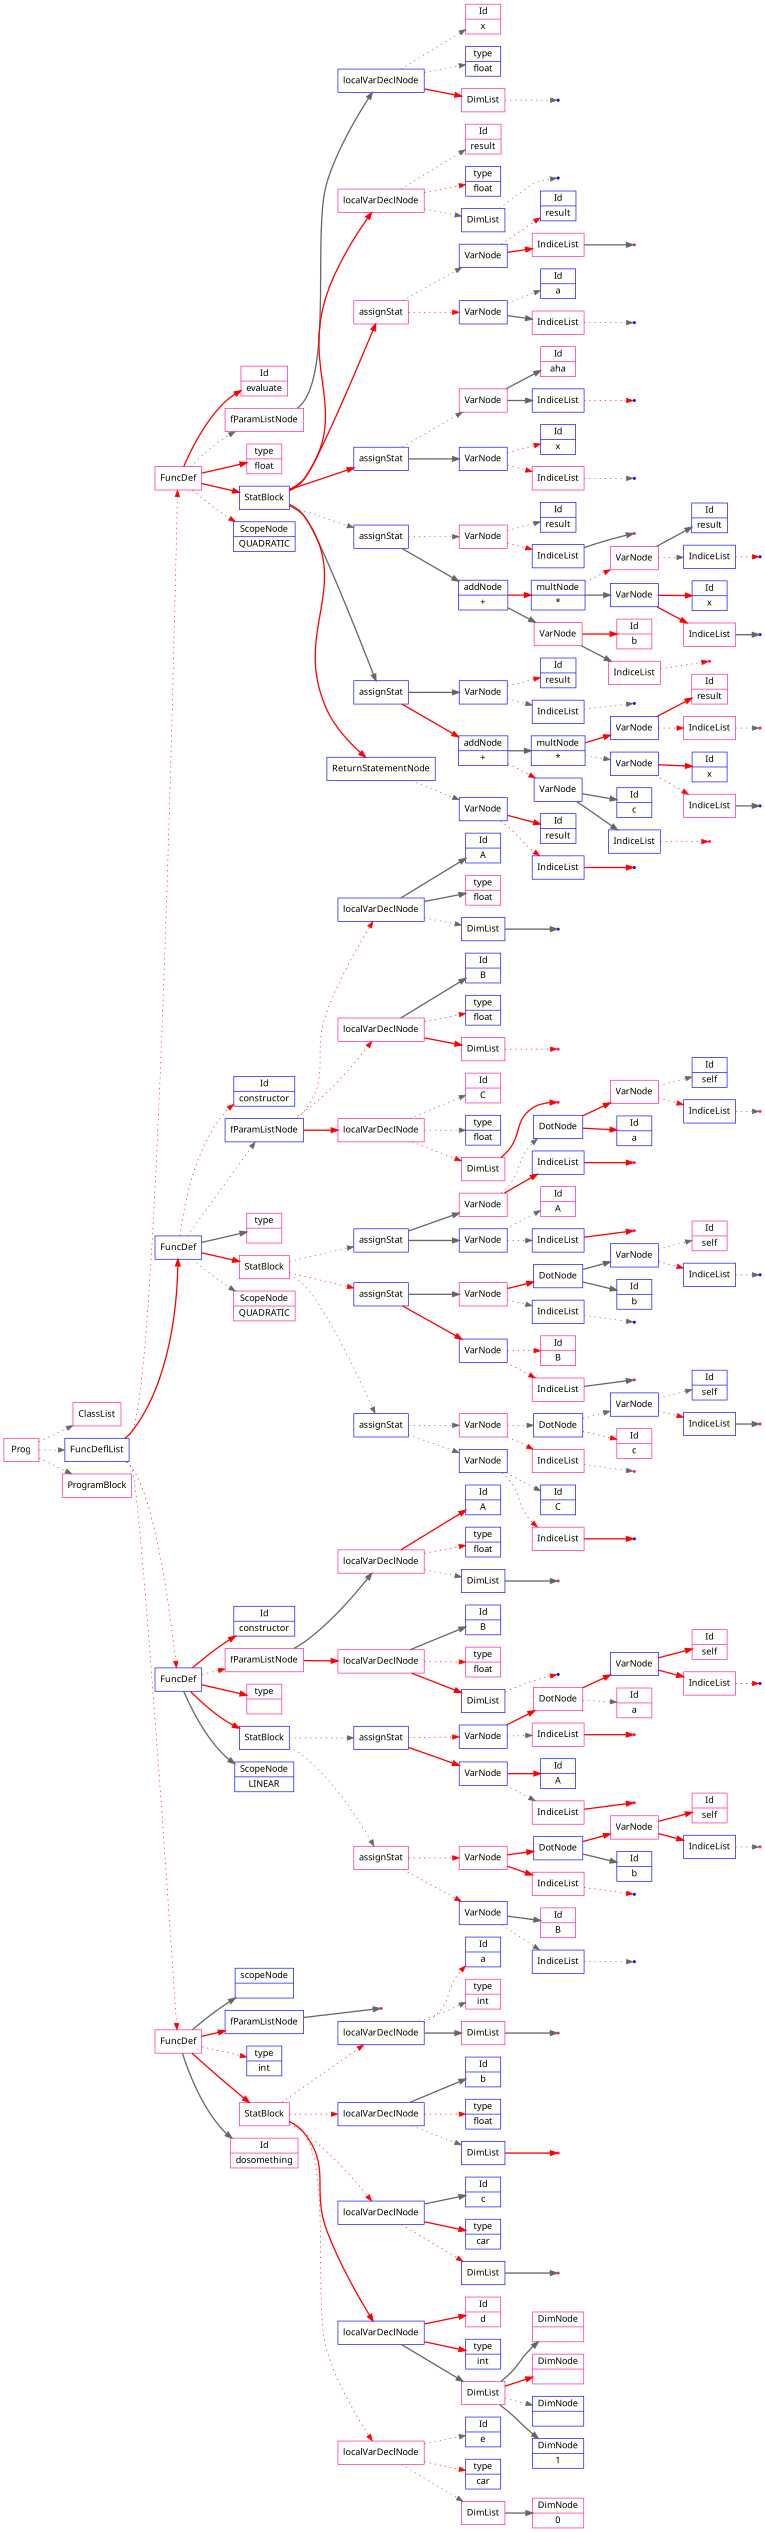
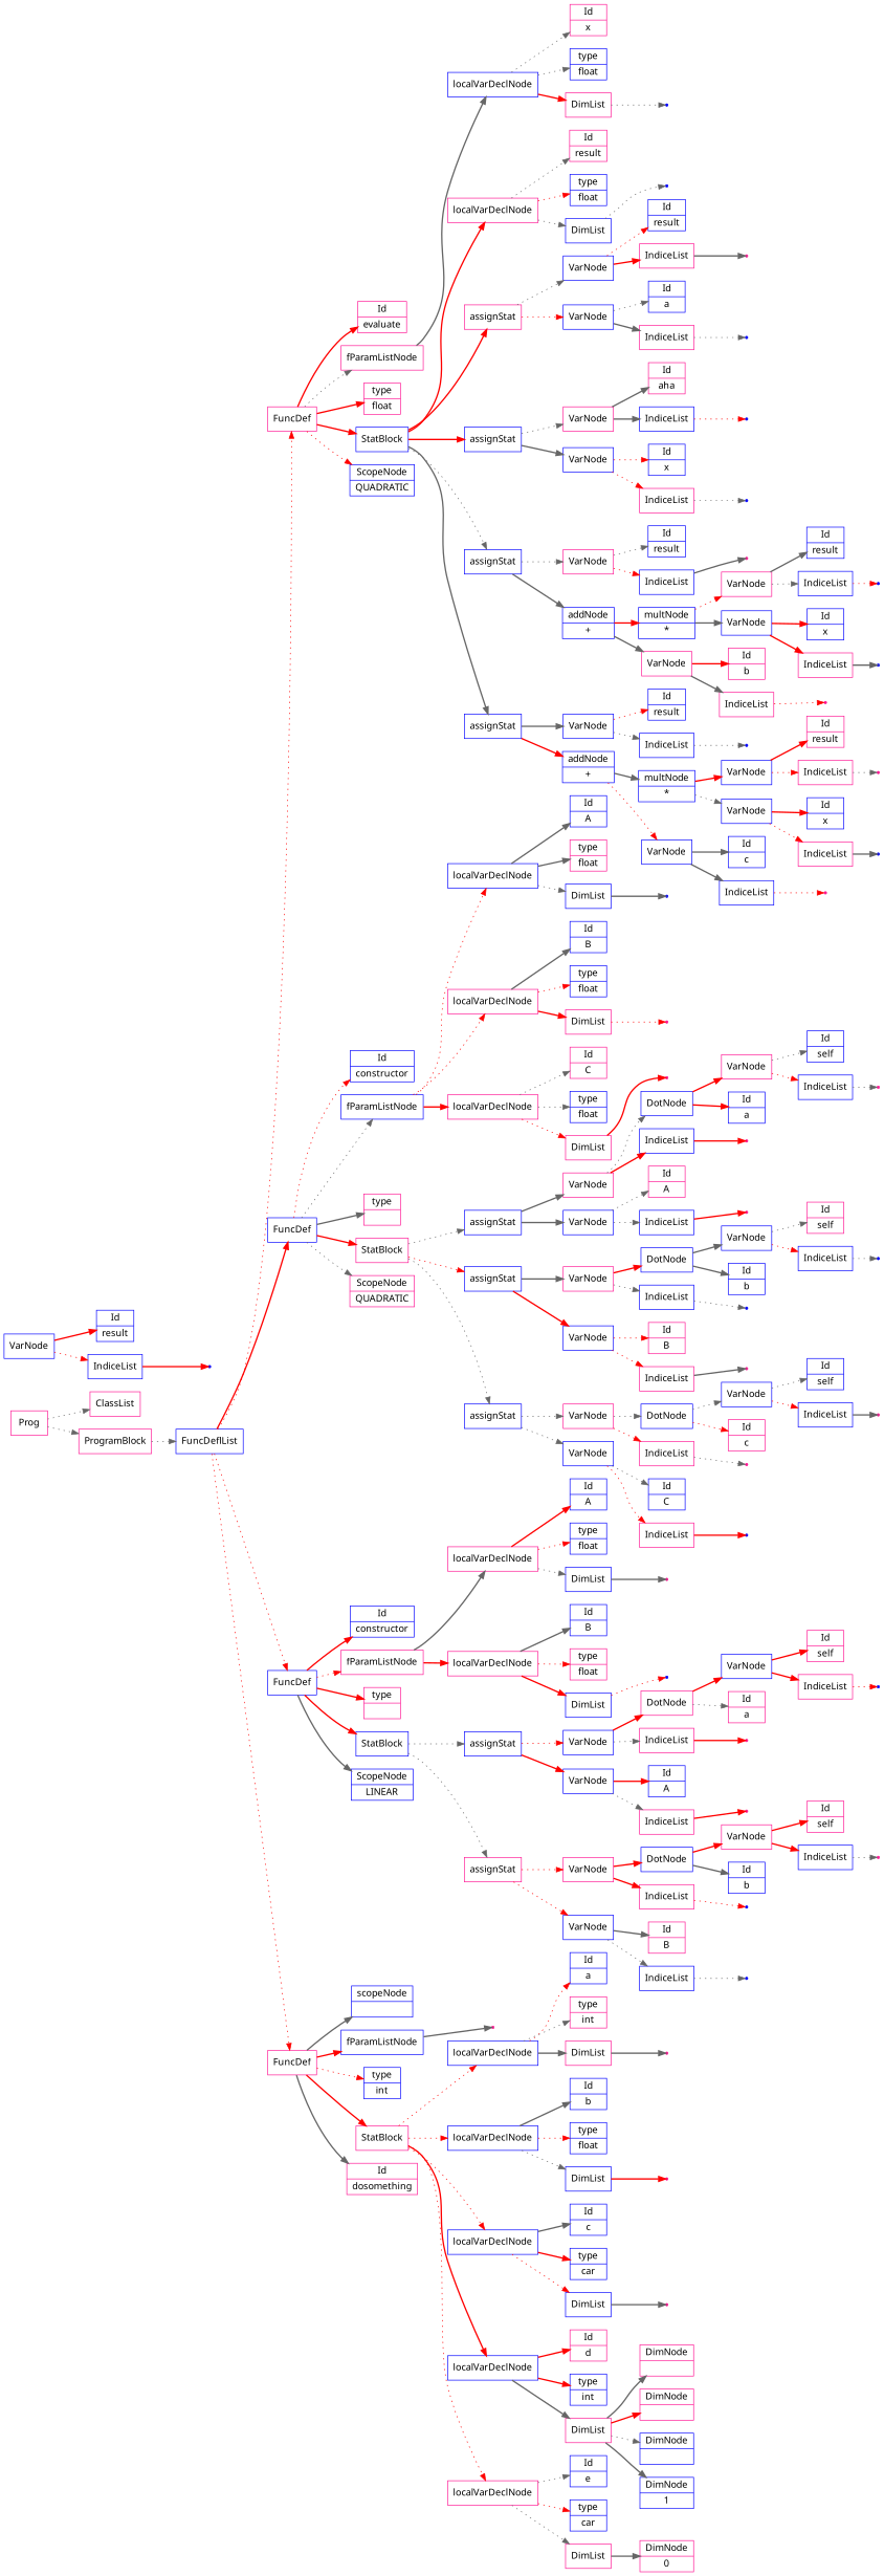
  digraph {
    ordering=out
    rankdir=LR
    splines=spline
    node [color=blue fontname=Sans shape=record]
    edge [color=red style=dotted]
    n1 [color=deeppink label="Id|evaluate"]
    n2 [color=deeppink label="Id|x"]
    n3 [label="type|float"]
    none6 [shape=point]
    n5 [color=deeppink label=DimList]
    n6 [label=localVarDeclNode]
    n7 [color=deeppink label=fParamListNode]
    n8 [color=deeppink label="type|float"]
    n9 [color=deeppink label="Id|result"]
    n10 [label="type|float"]
    none15 [shape=point]
    n12 [label=DimList]
    n13 [color=deeppink label=localVarDeclNode]
    n14 [label="Id|result"]
    none20 [color=deeppink shape=point]
    n16 [color=deeppink label=IndiceList]
    n17 [label=VarNode]
    n18 [label="Id|a"]
    none25 [shape=point]
    n20 [color=deeppink label=IndiceList]
    n21 [label=VarNode]
    n22 [color=deeppink label=assignStat]
    n23 [color=deeppink label="Id|aha"]
    none31 [shape=point]
    n25 [label=IndiceList]
    n26 [color=deeppink label=VarNode]
    n27 [label="Id|x"]
    none36 [shape=point]
    n29 [color=deeppink label=IndiceList]
    n30 [label=VarNode]
    n31 [label=assignStat]
    n32 [label="Id|result"]
    none42 [color=deeppink shape=point]
    n34 [label=IndiceList]
    n35 [color=deeppink label=VarNode]
    n36 [label="Id|result"]
    none47 [shape=point]
    n38 [label=IndiceList]
    n39 [color=deeppink label=VarNode]
    n40 [label="multNode|*"]
    n41 [label=VarNode]
    n42 [label="Id|x"]
    n43 [color=deeppink label=IndiceList]
    none53 [shape=point]
    n45 [label="addNode|+"]
    n46 [color=deeppink label=VarNode]
    n47 [color=deeppink label="Id|b"]
    n48 [color=deeppink label=IndiceList]
    none59 [color=deeppink shape=point]
    n50 [label=assignStat]
    n51 [label="Id|result"]
    none65 [shape=point]
    n53 [label=IndiceList]
    n54 [label=VarNode]
    n55 [color=deeppink label="Id|result"]
    none70 [color=deeppink shape=point]
    n57 [color=deeppink label=IndiceList]
    n58 [label=VarNode]
    n59 [label="multNode|*"]
    n60 [label=VarNode]
    n61 [label="Id|x"]
    n62 [color=deeppink label=IndiceList]
    none76 [shape=point]
    n64 [label="addNode|+"]
    n65 [label=VarNode]
    n66 [label="Id|c"]
    n67 [label=IndiceList]
    none82 [color=deeppink shape=point]
    n69 [label=assignStat]
    n70 [label="Id|result"]
    none88 [shape=point]
    n72 [label=IndiceList]
    n73 [label=VarNode]
-   n74 [label=ReturnStatementNode]
    n75 [label=StatBlock]
    n76 [color=deeppink label=FuncDef]
    n77 [label="ScopeNode|QUADRATIC"]
    n78 [label="Id|constructor"]
    n79 [label="Id|A"]
    n80 [color=deeppink label="type|float"]
    none100 [shape=point]
    n82 [label=DimList]
    n83 [label=localVarDeclNode]
    n84 [label="Id|B"]
    n85 [label="type|float"]
    none106 [color=deeppink shape=point]
    n87 [color=deeppink label=DimList]
    n88 [color=deeppink label=localVarDeclNode]
    n89 [color=deeppink label="Id|C"]
    n90 [label="type|float"]
    none112 [color=deeppink shape=point]
    n92 [color=deeppink label=DimList]
    n93 [color=deeppink label=localVarDeclNode]
    n94 [label=fParamListNode]
    n95 [color=deeppink label="type| "]
    n96 [label="Id|self"]
    none120 [color=deeppink shape=point]
    n98 [label=IndiceList]
    n99 [color=deeppink label=VarNode]
    n100 [label="Id|a"]
    n101 [label=DotNode]
    none126 [color=deeppink shape=point]
    n103 [label=IndiceList]
    n104 [color=deeppink label=VarNode]
    n105 [color=deeppink label="Id|A"]
    none131 [color=deeppink shape=point]
    n107 [label=IndiceList]
    n108 [label=VarNode]
    n109 [label=assignStat]
    n110 [color=deeppink label="Id|self"]
    none137 [shape=point]
    n112 [label=IndiceList]
    n113 [label=VarNode]
    n114 [label="Id|b"]
    n115 [label=DotNode]
    none143 [shape=point]
    n117 [label=IndiceList]
    n118 [color=deeppink label=VarNode]
    n119 [color=deeppink label="Id|B"]
    none148 [color=deeppink shape=point]
    n121 [color=deeppink label=IndiceList]
    n122 [label=VarNode]
    n123 [label=assignStat]
    n124 [label="Id|self"]
    none154 [color=deeppink shape=point]
    n126 [label=IndiceList]
    n127 [label=VarNode]
    n128 [color=deeppink label="Id|c"]
    n129 [label=DotNode]
    none160 [color=deeppink shape=point]
    n131 [color=deeppink label=IndiceList]
    n132 [color=deeppink label=VarNode]
    n133 [label="Id|C"]
    none165 [shape=point]
    n135 [color=deeppink label=IndiceList]
    n136 [label=VarNode]
    n137 [label=assignStat]
    n138 [color=deeppink label=StatBlock]
    n139 [label=FuncDef]
    n140 [color=deeppink label="ScopeNode|QUADRATIC"]
    n141 [label="Id|constructor"]
    n142 [label="Id|A"]
    n143 [label="type|float"]
    none177 [color=deeppink shape=point]
    n145 [label=DimList]
    n146 [color=deeppink label=localVarDeclNode]
    n147 [label="Id|B"]
    n148 [color=deeppink label="type|float"]
    none183 [shape=point]
    n150 [label=DimList]
    n151 [color=deeppink label=localVarDeclNode]
    n152 [color=deeppink label=fParamListNode]
    n153 [color=deeppink label="type| "]
    n154 [color=deeppink label="Id|self"]
    none191 [shape=point]
    n156 [color=deeppink label=IndiceList]
    n157 [label=VarNode]
    n158 [color=deeppink label="Id|a"]
    n159 [color=deeppink label=DotNode]
    none197 [color=deeppink shape=point]
    n161 [color=deeppink label=IndiceList]
    n162 [label=VarNode]
    n163 [label="Id|A"]
    none202 [color=deeppink shape=point]
    n165 [color=deeppink label=IndiceList]
    n166 [label=VarNode]
    n167 [label=assignStat]
    n168 [color=deeppink label="Id|self"]
    none208 [color=deeppink shape=point]
    n170 [label=IndiceList]
    n171 [color=deeppink label=VarNode]
    n172 [label="Id|b"]
    n173 [label=DotNode]
    none214 [shape=point]
    n175 [color=deeppink label=IndiceList]
    n176 [color=deeppink label=VarNode]
    n177 [color=deeppink label="Id|B"]
    none219 [shape=point]
    n179 [label=IndiceList]
    n180 [label=VarNode]
    n181 [color=deeppink label=assignStat]
    n182 [label=StatBlock]
    n183 [label=FuncDef]
    n184 [label="ScopeNode|LINEAR"]
    n185 [label="scopeNode| "]
    none228 [color=deeppink shape=point]
    n187 [label=fParamListNode]
    n188 [label="type|int"]
    n189 [label="Id|a"]
    n190 [color=deeppink label="type|int"]
    none235 [color=deeppink shape=point]
    n192 [color=deeppink label=DimList]
    n193 [label=localVarDeclNode]
    n194 [label="Id|b"]
    n195 [label="type|float"]
    none241 [color=deeppink shape=point]
    n197 [label=DimList]
    n198 [label=localVarDeclNode]
    n199 [label="Id|c"]
    n200 [label="type|car"]
    none247 [color=deeppink shape=point]
    n202 [label=DimList]
    n203 [label=localVarDeclNode]
    n204 [color=deeppink label="Id|d"]
    n205 [label="type|int"]
    n206 [color=deeppink label="DimNode|"]
    n207 [color=deeppink label="DimNode|"]
    n208 [label="DimNode|"]
    n209 [label="DimNode|1"]
    n210 [color=deeppink label=DimList]
    n211 [label=localVarDeclNode]
    n212 [label="Id|e"]
    n213 [label="type|car"]
    n214 [color=deeppink label="DimNode|0"]
    n215 [color=deeppink label=DimList]
    n216 [color=deeppink label=localVarDeclNode]
    n217 [color=deeppink label=StatBlock]
    n218 [color=deeppink label=FuncDef]
    n219 [color=deeppink label="Id|dosomething"]
    n220 [color=deeppink label=ClassList]
    n221 [label=FuncDeflList]
    n222 [color=deeppink label=Prog]
    n223 [color=deeppink label=ProgramBlock]
    n5 -> none6 [color=gray40]
    n6 -> n2 [color=gray40]
    n6 -> n3 [color=gray40]
    n6 -> n5 [style=bold]
    n7 -> n6 [color=gray40 style=bold]
    n12 -> none15 [color=gray40]
    n13 -> n9 [color=gray40]
    n13 -> n10
    n13 -> n12 [color=gray40]
    n16 -> none20 [color=gray40 style=bold]
    n17 -> n14
    n17 -> n16 [style=bold]
    n20 -> none25 [color=gray40]
    n21 -> n18 [color=gray40]
    n21 -> n20 [color=gray40 style=bold]
    n22 -> n17 [color=gray40]
    n22 -> n21
    n25 -> none31
    n26 -> n23 [color=gray40 style=bold]
    n26 -> n25 [color=gray40 style=bold]
    n29 -> none36 [color=gray40]
    n30 -> n27
    n30 -> n29
    n31 -> n26 [color=gray40]
    n31 -> n30 [color=gray40 style=bold]
    n34 -> none42 [color=gray40 style=bold]
    n35 -> n32 [color=gray40]
    n35 -> n34
    n38 -> none47
    n39 -> n36 [color=gray40 style=bold]
    n39 -> n38 [color=gray40]
    n40 -> n39
    n40 -> n41 [color=gray40 style=bold]
    n41 -> n42 [style=bold]
    n41 -> n43 [style=bold]
    n43 -> none53 [color=gray40 style=bold]
    n45 -> n40 [style=bold]
    n45 -> n46 [color=gray40 style=bold]
    n46 -> n47 [style=bold]
    n46 -> n48 [color=gray40 style=bold]
    n48 -> none59
    n50 -> n35 [color=gray40]
    n50 -> n45 [color=gray40 style=bold]
    n53 -> none65 [color=gray40]
    n54 -> n51
    n54 -> n53 [color=gray40]
    n57 -> none70 [color=gray40]
    n58 -> n55 [style=bold]
    n58 -> n57
    n59 -> n58 [style=bold]
    n59 -> n60 [color=gray40]
    n60 -> n61 [style=bold]
    n60 -> n62
    n62 -> none76 [color=gray40 style=bold]
    n64 -> n59 [color=gray40 style=bold]
    n64 -> n65
    n65 -> n66 [color=gray40 style=bold]
    n65 -> n67 [color=gray40 style=bold]
    n67 -> none82
    n69 -> n54 [color=gray40 style=bold]
    n69 -> n64 [style=bold]
    n72 -> none88 [style=bold]
    n73 -> n70 [style=bold]
    n73 -> n72
-   n74 -> n73 [color=gray40]
    n75 -> n13 [style=bold]
    n75 -> n22 [style=bold]
    n75 -> n31 [style=bold]
    n75 -> n50 [color=gray40]
    n75 -> n69 [color=gray40 style=bold]
-   n75 -> n74 [style=bold]
    n76 -> n1 [style=bold]
    n76 -> n7 [color=gray40]
    n76 -> n8 [style=bold]
    n76 -> n75 [style=bold]
    n76 -> n77
    n82 -> none100 [color=gray40 style=bold]
    n83 -> n79 [color=gray40 style=bold]
    n83 -> n80 [color=gray40 style=bold]
    n83 -> n82 [color=gray40]
    n87 -> none106
    n88 -> n84 [color=gray40 style=bold]
    n88 -> n85
    n88 -> n87 [style=bold]
    n92 -> none112 [style=bold]
    n93 -> n89 [color=gray40]
    n93 -> n90 [color=gray40]
    n93 -> n92
    n94 -> n83
    n94 -> n88
    n94 -> n93 [style=bold]
    n98 -> none120 [color=gray40]
    n99 -> n96 [color=gray40]
    n99 -> n98
    n101 -> n99 [style=bold]
    n101 -> n100 [style=bold]
    n103 -> none126 [style=bold]
    n104 -> n101 [color=gray40]
    n104 -> n103 [style=bold]
    n107 -> none131 [style=bold]
    n108 -> n105 [color=gray40]
    n108 -> n107 [color=gray40]
    n109 -> n104 [color=gray40 style=bold]
    n109 -> n108 [color=gray40 style=bold]
    n112 -> none137 [color=gray40]
    n113 -> n110 [color=gray40]
    n113 -> n112
    n115 -> n113 [color=gray40 style=bold]
    n115 -> n114 [color=gray40 style=bold]
    n117 -> none143 [color=gray40]
    n118 -> n115 [style=bold]
    n118 -> n117 [color=gray40]
    n121 -> none148 [color=gray40 style=bold]
    n122 -> n119
    n122 -> n121
    n123 -> n118 [color=gray40 style=bold]
    n123 -> n122 [style=bold]
    n126 -> none154 [color=gray40 style=bold]
    n127 -> n124 [color=gray40]
    n127 -> n126
    n129 -> n127 [color=gray40]
    n129 -> n128
    n131 -> none160 [color=gray40]
    n132 -> n129 [color=gray40]
    n132 -> n131
    n135 -> none165 [style=bold]
    n136 -> n133 [color=gray40]
    n136 -> n135
    n137 -> n132 [color=gray40]
    n137 -> n136 [color=gray40]
    n138 -> n109 [color=gray40]
    n138 -> n123
    n138 -> n137 [color=gray40]
    n139 -> n78
    n139 -> n94 [color=gray40]
    n139 -> n95 [color=gray40 style=bold]
    n139 -> n138 [style=bold]
    n139 -> n140 [color=gray40]
    n145 -> none177 [color=gray40 style=bold]
    n146 -> n142 [style=bold]
    n146 -> n143
    n146 -> n145 [color=gray40]
    n150 -> none183
    n151 -> n147 [color=gray40 style=bold]
    n151 -> n148
    n151 -> n150 [style=bold]
    n152 -> n146 [color=gray40 style=bold]
    n152 -> n151 [style=bold]
    n156 -> none191
    n157 -> n154 [style=bold]
    n157 -> n156 [style=bold]
    n159 -> n157 [style=bold]
    n159 -> n158 [color=gray40]
    n161 -> none197 [style=bold]
    n162 -> n159 [style=bold]
    n162 -> n161 [color=gray40]
    n165 -> none202 [style=bold]
    n166 -> n163 [style=bold]
    n166 -> n165 [color=gray40]
    n167 -> n162
    n167 -> n166 [style=bold]
    n170 -> none208 [color=gray40]
    n171 -> n168 [style=bold]
    n171 -> n170 [style=bold]
    n173 -> n171 [style=bold]
    n173 -> n172 [color=gray40 style=bold]
    n175 -> none214
    n176 -> n173 [style=bold]
    n176 -> n175 [style=bold]
    n179 -> none219 [color=gray40]
    n180 -> n177 [color=gray40 style=bold]
    n180 -> n179 [color=gray40]
    n181 -> n176
    n181 -> n180
    n182 -> n167 [color=gray40]
    n182 -> n181 [color=gray40]
    n183 -> n141 [style=bold]
    n183 -> n152
    n183 -> n153 [style=bold]
    n183 -> n182 [style=bold]
    n183 -> n184 [color=gray40 style=bold]
    n187 -> none228 [color=gray40 style=bold]
    n192 -> none235 [color=gray40 style=bold]
    n193 -> n189
    n193 -> n190 [color=gray40]
    n193 -> n192 [color=gray40 style=bold]
    n197 -> none241 [style=bold]
    n198 -> n194 [color=gray40 style=bold]
    n198 -> n195
    n198 -> n197 [color=gray40]
    n202 -> none247 [color=gray40 style=bold]
    n203 -> n199 [color=gray40 style=bold]
    n203 -> n200 [style=bold]
    n203 -> n202
    n210 -> n206 [color=gray40 style=bold]
    n210 -> n207 [style=bold]
    n210 -> n208 [color=gray40]
    n210 -> n209 [color=gray40 style=bold]
    n211 -> n204 [style=bold]
    n211 -> n205 [style=bold]
    n211 -> n210 [color=gray40 style=bold]
    n215 -> n214 [color=gray40 style=bold]
    n216 -> n212 [color=gray40]
    n216 -> n213
    n216 -> n215 [color=gray40]
    n217 -> n193
    n217 -> n198
    n217 -> n203
    n217 -> n211 [style=bold]
    n217 -> n216
    n218 -> n185 [color=gray40 style=bold]
    n218 -> n187 [style=bold]
    n218 -> n188
    n218 -> n217 [style=bold]
    n218 -> n219 [color=gray40 style=bold]
    n221 -> n76
    n221 -> n139 [style=bold]
    n221 -> n183
    n221 -> n218
    n222 -> n220 [color=gray40]
-   n222 -> n221 [color=gray40]
+   n223 -> n221 [color=gray40]
    n222 -> n223 [color=gray40]
  }
